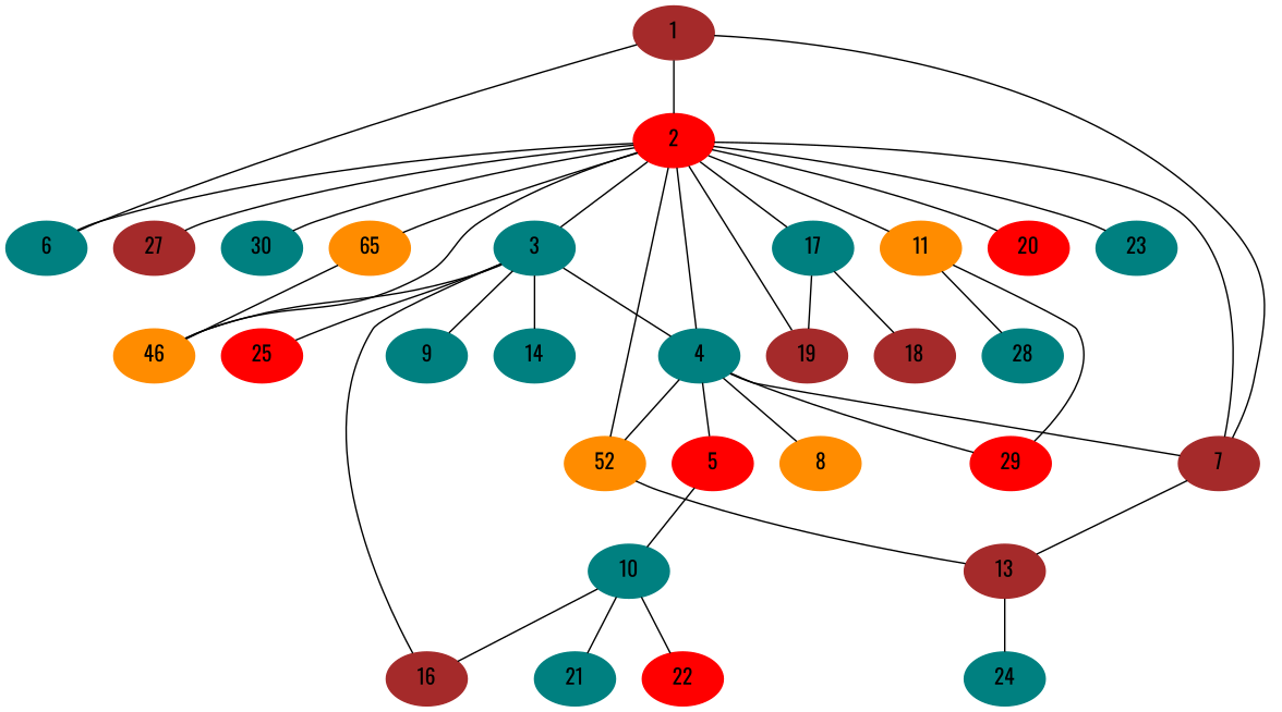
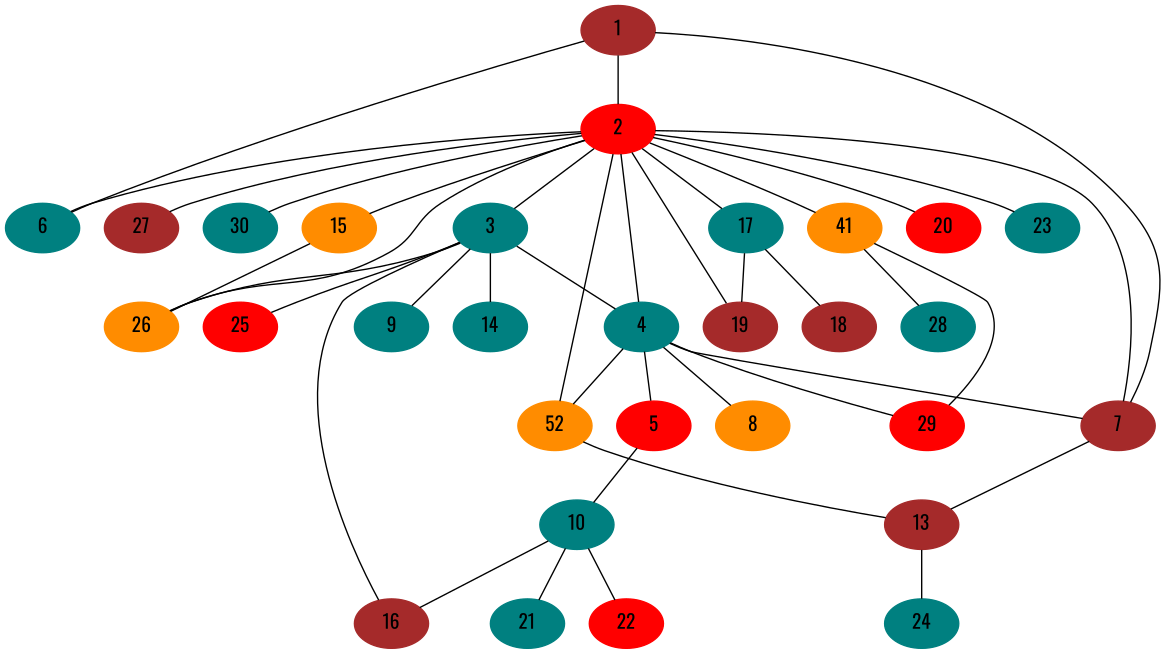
  graph {
    fontname=Oswald
    node [color=teal fontname=Oswald style=filled]
    edge [fontname=Oswald weight=1.0]
    1 [color=brown]
    2 [color=red]
    6
    7 [color=brown]
    3
    4
-   11 [color=darkorange]
+   11 [color=darkorange label=41]
    n8 [color=darkorange label=52]
-   15 [color=darkorange label=65]
+   15 [color=darkorange]
    17
    19 [color=brown]
    20 [color=red]
    23
-   26 [color=darkorange label=46]
+   26 [color=darkorange]
    27 [color=brown]
    30
    13 [color=brown]
    9
    14
    16 [color=brown]
    25 [color=red]
    5 [color=red]
    8 [color=darkorange]
    29 [color=red]
    28
    18 [color=brown]
    10
    21
    22 [color=red]
    24
    1 -- 2 [weight=17.0]
    1 -- 6
    1 -- 7
    2 -- 6 [weight=4.0]
    2 -- 7 [weight=3.0]
    2 -- 3
    2 -- 4 [weight=2.0]
    2 -- 11 [weight=2.0]
    2 -- n8
    2 -- 15
    2 -- 17
    2 -- 19
    2 -- 20
    2 -- 23
    2 -- 26
    2 -- 27
    2 -- 30
    7 -- 13
    3 -- 4 [weight=2.0]
    3 -- 26
    3 -- 9
    3 -- 14
    3 -- 16
    3 -- 25
    4 -- 7
    4 -- n8
    4 -- 5
    4 -- 8
    4 -- 29
    11 -- 29
    11 -- 28
    n8 -- 13
    15 -- 26
    17 -- 19
    17 -- 18
    13 -- 24
    5 -- 10
    10 -- 16
    10 -- 21
    10 -- 22
  }
